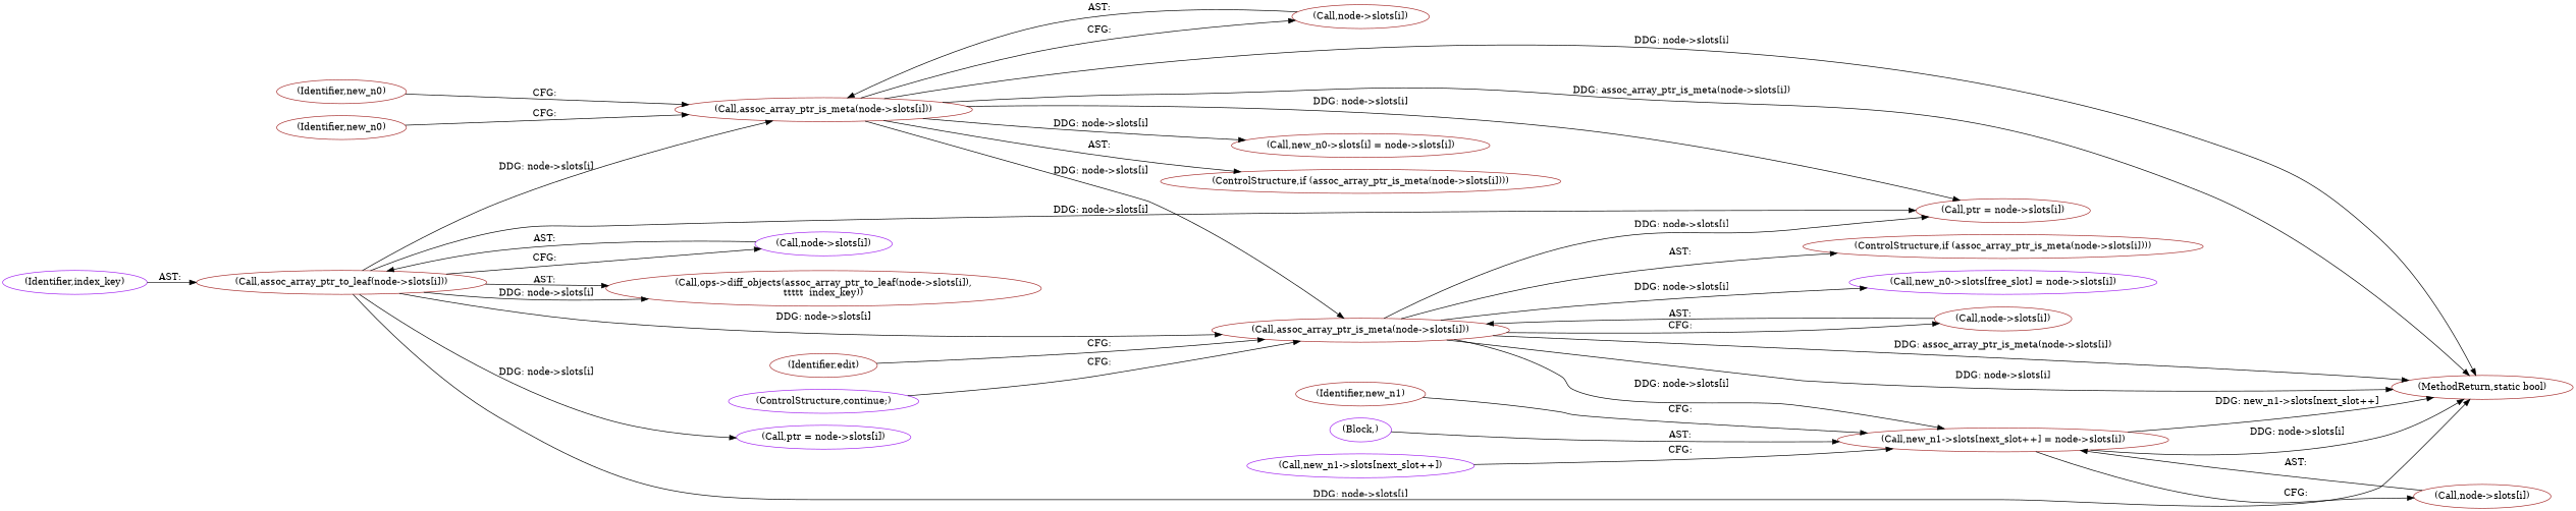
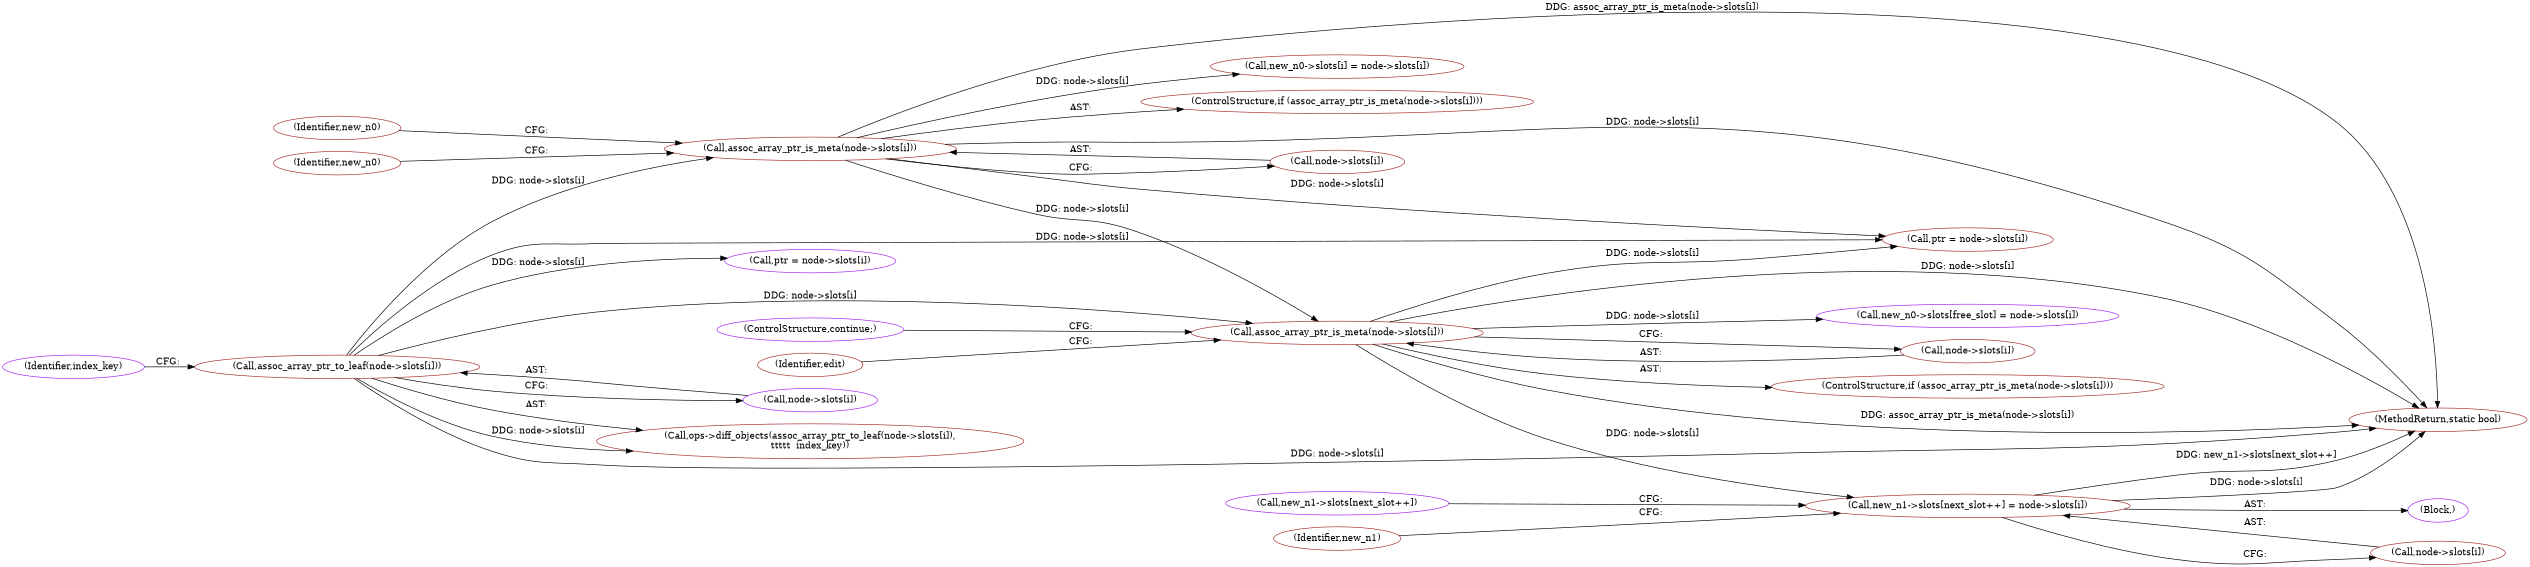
  digraph {
    rankdir=LR
    node [color=brown]
    n1 [label="(Call,new_n1->slots[next_slot++] = node->slots[i])"]
    n2 [label="(MethodReturn,static bool)"]
    n3 [label="(Call,node->slots[i])"]
    n4 [color=purple label="(Block,)"]
    n5 [label="(Call,assoc_array_ptr_is_meta(node->slots[i]))"]
    n6 [label="(ControlStructure,if (assoc_array_ptr_is_meta(node->slots[i])))"]
    n7 [color=purple label="(Call,new_n0->slots[free_slot] = node->slots[i])"]
    n8 [label="(Call,ptr = node->slots[i])"]
    n9 [label="(Call,node->slots[i])"]
    n10 [label="(Call,assoc_array_ptr_to_leaf(node->slots[i]))"]
    n11 [label="(Call,assoc_array_ptr_is_meta(node->slots[i]))"]
    n12 [color=purple label="(Call,ptr = node->slots[i])"]
    n13 [label="(Call,ops->diff_objects(assoc_array_ptr_to_leaf(node->slots[i]),\n\t\t\t\t\t  index_key))"]
    n14 [color=purple label="(Call,node->slots[i])"]
    n15 [label="(Call,new_n0->slots[i] = node->slots[i])"]
    n16 [label="(ControlStructure,if (assoc_array_ptr_is_meta(node->slots[i])))"]
    n17 [label="(Call,node->slots[i])"]
    n18 [color=purple label="(Call,new_n1->slots[next_slot++])"]
    n19 [label="(Identifier,new_n0)"]
    n20 [label="(Identifier,edit)"]
    n21 [color=purple label="(ControlStructure,continue;)"]
    n22 [label="(Identifier,new_n0)"]
    n23 [label="(Identifier,new_n1)"]
    n24 [color=purple label="(Identifier,index_key)"]
    n1 -> n2 [label="DDG: new_n1->slots[next_slot++]"]
    n1 -> n2 [label="DDG: node->slots[i]"]
    n1 -> n3 [label="CFG: "]
-   n4 -> n1 [label="AST: "]
+   n1 -> n4 [label="AST: "]
    n3 -> n1 [label="AST: "]
    n5 -> n1 [label="DDG: node->slots[i]"]
    n5 -> n2 [label="DDG: assoc_array_ptr_is_meta(node->slots[i])"]
    n5 -> n2 [label="DDG: node->slots[i]"]
    n5 -> n6 [label="AST: "]
    n5 -> n7 [label="DDG: node->slots[i]"]
    n5 -> n8 [label="DDG: node->slots[i]"]
    n5 -> n9 [label="CFG: "]
    n9 -> n5 [label="AST: "]
    n10 -> n2 [label="DDG: node->slots[i]"]
    n10 -> n5 [label="DDG: node->slots[i]"]
    n10 -> n8 [label="DDG: node->slots[i]"]
    n10 -> n11 [label="DDG: node->slots[i]"]
    n10 -> n12 [label="DDG: node->slots[i]"]
    n10 -> n13 [label="AST: "]
    n10 -> n13 [label="DDG: node->slots[i]"]
    n10 -> n14 [label="CFG: "]
    n11 -> n2 [label="DDG: assoc_array_ptr_is_meta(node->slots[i])"]
    n11 -> n2 [label="DDG: node->slots[i]"]
    n11 -> n5 [label="DDG: node->slots[i]"]
    n11 -> n8 [label="DDG: node->slots[i]"]
    n11 -> n15 [label="DDG: node->slots[i]"]
    n11 -> n16 [label="AST: "]
    n11 -> n17 [label="CFG: "]
    n14 -> n10 [label="AST: "]
    n17 -> n11 [label="AST: "]
    n18 -> n1 [label="CFG: "]
    n19 -> n11 [label="CFG: "]
    n20 -> n5 [label="CFG: "]
    n21 -> n5 [label="CFG: "]
    n22 -> n11 [label="CFG: "]
    n23 -> n1 [label="CFG: "]
-   n24 -> n10 [label="AST: "]
+   n24 -> n10 [label="CFG: "]
  }
